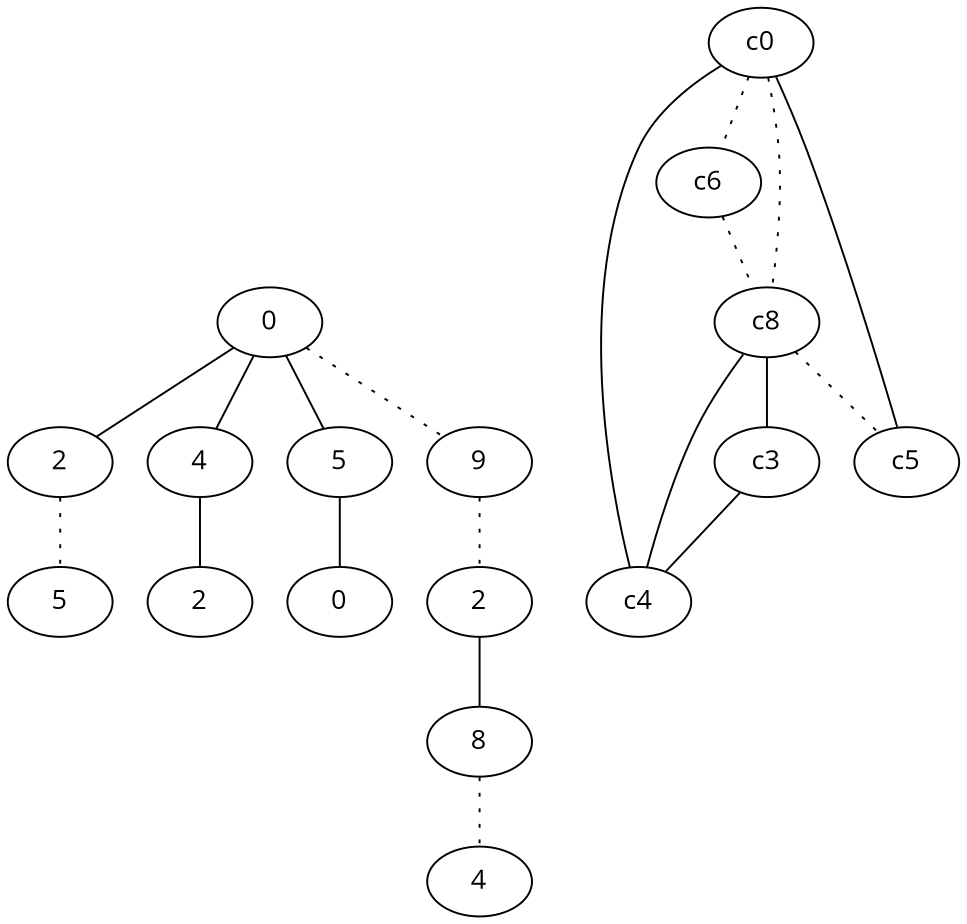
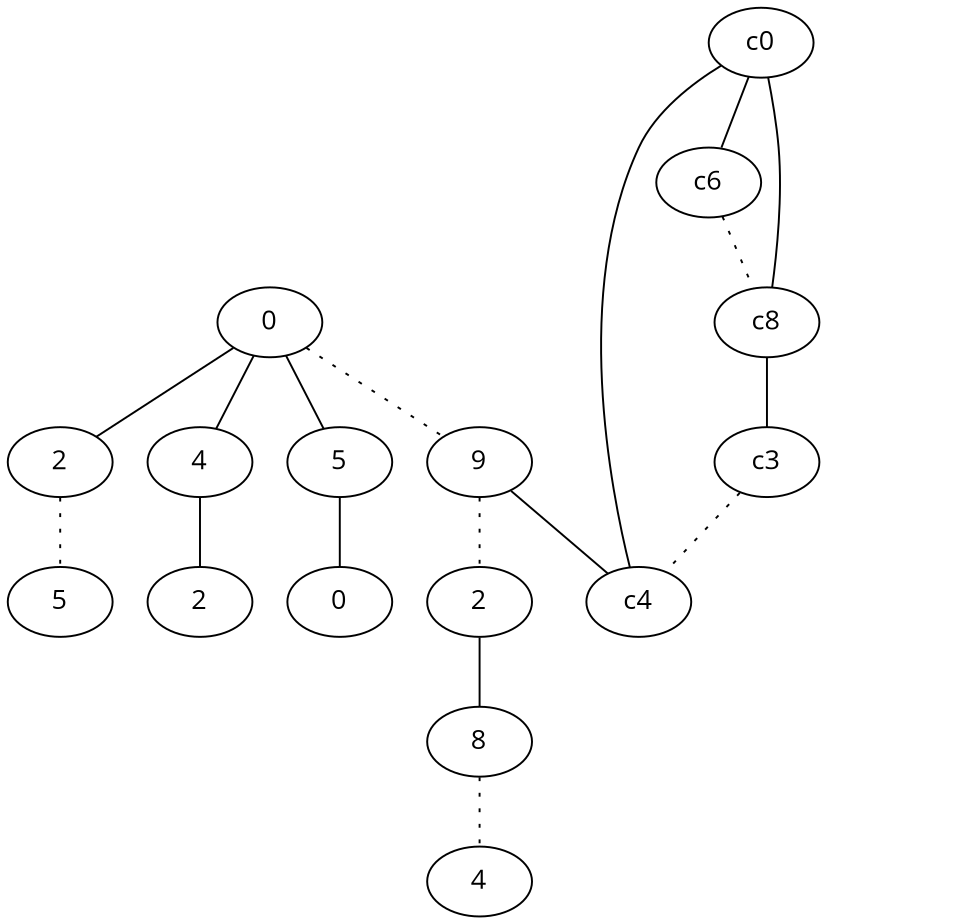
  graph {
    fontname="Open Sans"
    node [fontname="Open Sans"]
    edge [fontname="Open Sans"]
    n1 [label=0]
    n2 [label=9]
    n3 [label=2]
    n4 [label=4]
    n5 [label=5]
    n6 [label=2]
    n7 [label=5]
    n8 [label=2]
    n9 [label=0]
    n10 [label=8]
    n11 [label=4]
    n12 [label=c6]
    c0
    n14 [label=c8]
    c4
-   c5
    c3
    n1 -- n2 [style=dotted]
    n1 -- n3
    n1 -- n4
    n1 -- n5
    n2 -- n6 [style=dotted]
    n3 -- n7 [style=dotted]
    n4 -- n8
    n5 -- n9
    n6 -- n10
    n10 -- n11 [style=dotted]
    n12 -- n14 [style=dotted]
-   c0 -- n12 [style=dotted]
-   c0 -- n14 [style=dotted]
+   c0 -- n12 [style=solid]
+   c0 -- n14
    c0 -- c4
-   c0 -- c5
-   n14 -- c4
-   n14 -- c5 [style=dotted]
+   n2 -- c4
    n14 -- c3
-   c3 -- c4 [style=solid]
+   c3 -- c4 [style=dotted]
  }
